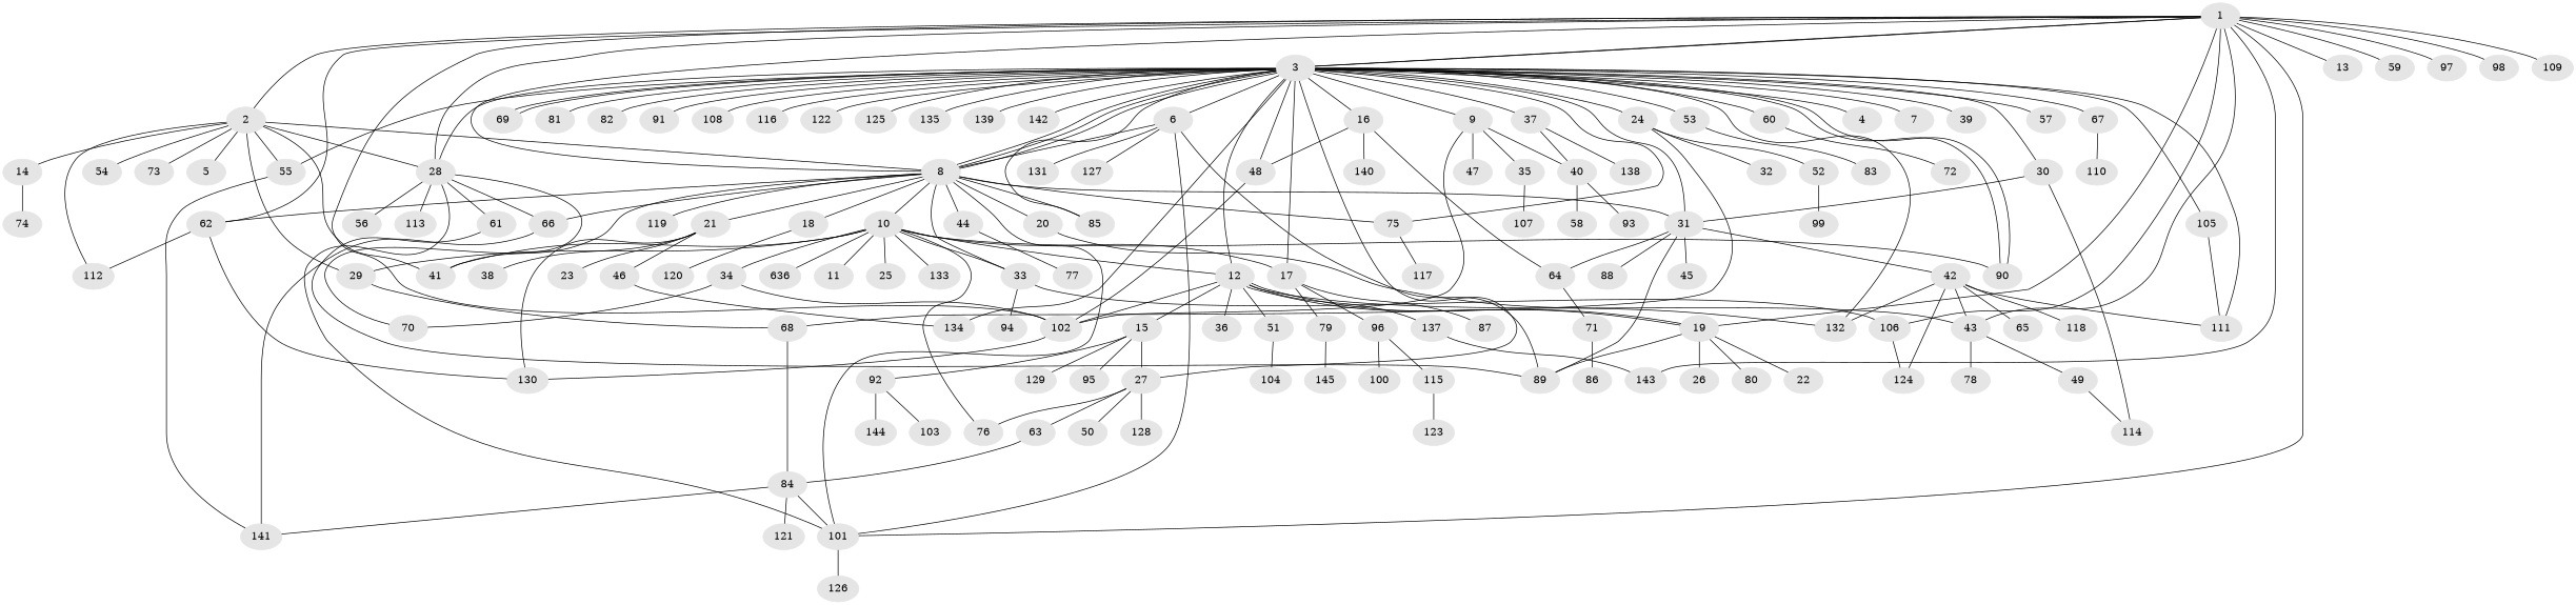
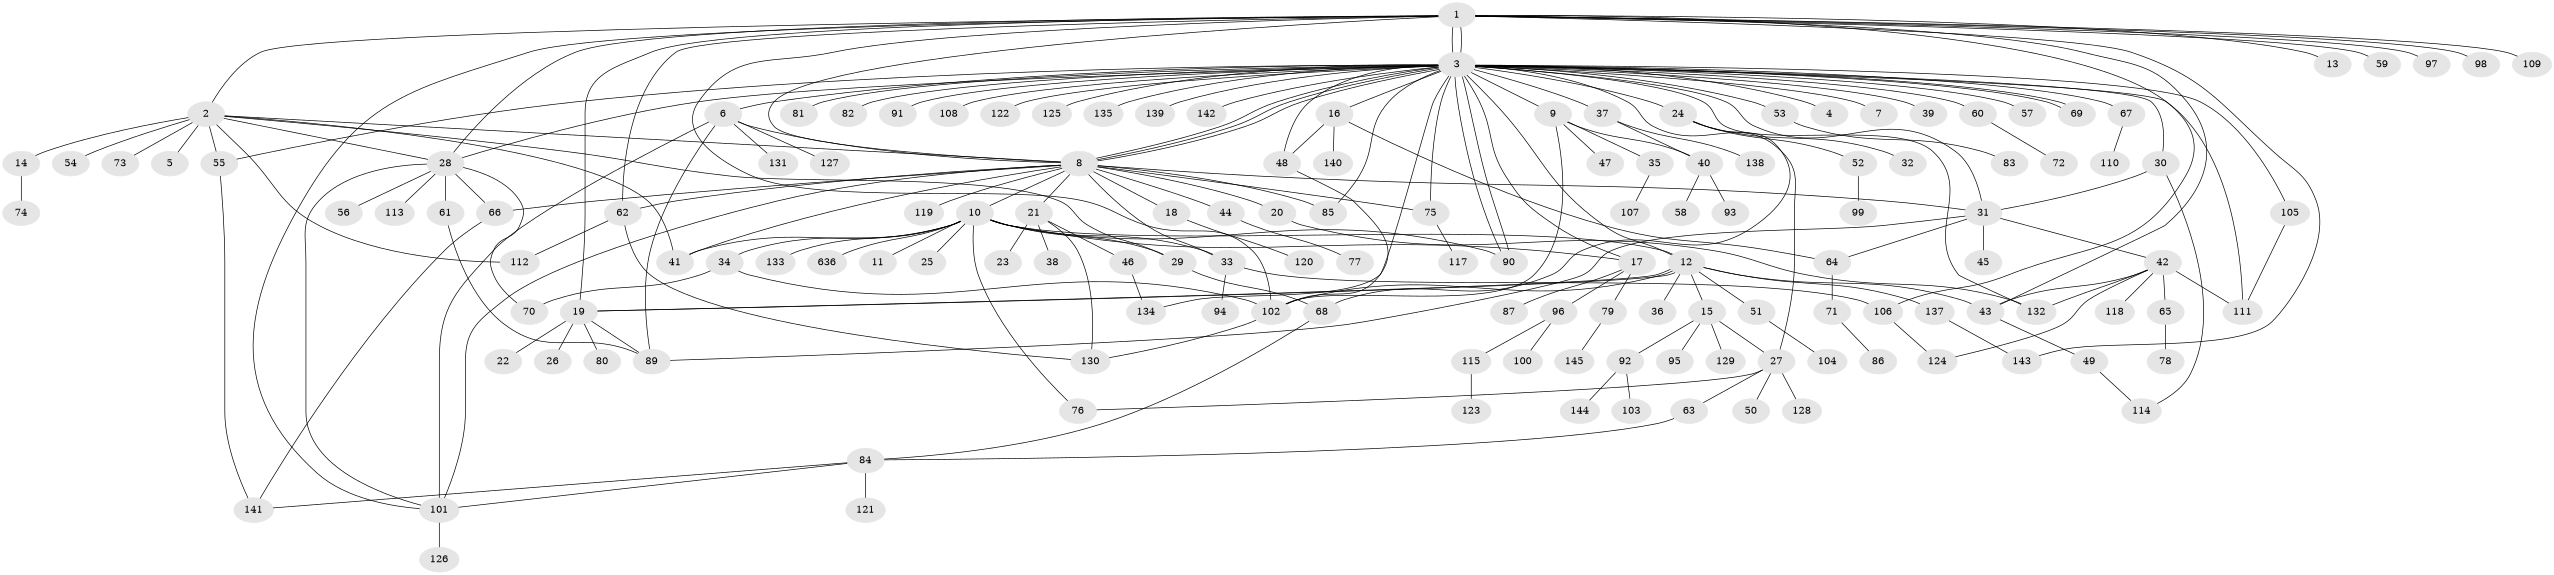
  graph {
    node [color=gray90 style=filled]
    1
    2
    3
    8
    13
    19
    28
    43
    59
    62
    97
    98
    101
    102
    106
    109
    143
    5
    14
    29
    41
    54
    55
    73
    112
    4
    6
    7
    9
    12
    16
    17
    24
    27
    30
    31
    37
    39
    48
    53
    57
    60
    67
    69
    75
    81
    82
    85
    90
    91
    105
    108
    111
-   116
    122
    125
    132
    134
    135
    139
    142
    10
    18
    20
    21
    33
    44
    66
    119
    89
    22
    26
    80
    56
    61
    70
    113
    49
    78
    130
    126
    124
    74
    68
    141
    127
    131
    35
    40
    47
    15
    36
    51
    137
    64
    140
    79
    87
    96
    32
    52
    76
    50
    63
    128
    114
    42
    45
-   88
    138
    83
    72
    110
    117
    11
    25
    34
    133
    n119 [label=636]
    120
    23
    38
    46
    94
    77
    107
    58
    93
    92
    95
    129
    104
    103
    144
    71
    145
    100
    115
    99
    84
    65
    118
    121
    86
    123
    1 -- 2
    1 -- 3
    1 -- 3
    1 -- 8
    1 -- 13
    1 -- 19
    1 -- 28
    1 -- 43
    1 -- 59
    1 -- 62
    1 -- 97
    1 -- 98
    1 -- 101
    1 -- 102
    1 -- 106
    1 -- 109
    1 -- 143
    2 -- 8
    2 -- 28
    2 -- 5
    2 -- 14
    2 -- 29
    2 -- 41
    2 -- 54
    2 -- 55
    2 -- 73
    2 -- 112
    3 -- 8
    3 -- 8
    3 -- 8
    3 -- 28
    3 -- 55
    3 -- 4
    3 -- 6
    3 -- 7
    3 -- 9
    3 -- 12
    3 -- 16
    3 -- 17
    3 -- 24
    3 -- 27
    3 -- 30
    3 -- 31
    3 -- 37
    3 -- 39
    3 -- 48
    3 -- 53
    3 -- 57
    3 -- 60
    3 -- 67
    3 -- 69
    3 -- 69
    3 -- 75
    3 -- 81
    3 -- 82
    3 -- 85
    3 -- 90
    3 -- 90
    3 -- 91
    3 -- 105
    3 -- 108
    3 -- 111
-   3 -- 116
    3 -- 122
    3 -- 125
    3 -- 132
    3 -- 134
    3 -- 135
    3 -- 139
    3 -- 142
    8 -- 62
    8 -- 101
    8 -- 41
    8 -- 31
    8 -- 75
    8 -- 85
    8 -- 10
    8 -- 18
    8 -- 20
    8 -- 21
    8 -- 33
    8 -- 44
    8 -- 66
    8 -- 119
    19 -- 89
    19 -- 22
    19 -- 26
    19 -- 80
    28 -- 101
    28 -- 66
    28 -- 56
    28 -- 61
    28 -- 70
    28 -- 113
    43 -- 49
-   43 -- 78
+   65 -- 78
    62 -- 112
    62 -- 130
    101 -- 126
    102 -- 130
    106 -- 124
    14 -- 74
    29 -- 68
    55 -- 141
    6 -- 8
    6 -- 101
    6 -- 89
    6 -- 127
    6 -- 131
    9 -- 102
    9 -- 35
    9 -- 40
    9 -- 47
    12 -- 19
    12 -- 19
    12 -- 43
    12 -- 102
    12 -- 15
    12 -- 36
    12 -- 51
    12 -- 137
    16 -- 48
    16 -- 64
    16 -- 140
    17 -- 79
    17 -- 87
    17 -- 96
    24 -- 68
    24 -- 32
    24 -- 52
    27 -- 76
    27 -- 50
    27 -- 63
    27 -- 128
    30 -- 31
    30 -- 114
    31 -- 89
    31 -- 64
    31 -- 42
    31 -- 45
-   31 -- 88
    37 -- 40
    37 -- 138
    48 -- 102
    53 -- 83
    60 -- 72
    67 -- 110
    75 -- 117
    105 -- 111
    10 -- 29
    10 -- 41
    10 -- 12
    10 -- 17
    10 -- 90
    10 -- 33
    10 -- 76
    10 -- 11
    10 -- 25
    10 -- 34
    10 -- 133
    10 -- n119
    18 -- 120
    20 -- 132
    21 -- 130
    21 -- 23
    21 -- 38
    21 -- 46
    33 -- 106
    33 -- 94
    44 -- 77
    66 -- 141
    61 -- 89
    49 -- 114
    68 -- 84
    35 -- 107
    40 -- 58
    40 -- 93
    15 -- 27
    15 -- 92
    15 -- 95
    15 -- 129
    51 -- 104
    137 -- 143
    64 -- 71
    79 -- 145
    96 -- 100
    96 -- 115
    52 -- 99
    63 -- 84
    42 -- 43
    42 -- 111
    42 -- 132
    42 -- 124
    42 -- 65
    42 -- 118
    34 -- 102
    34 -- 70
    46 -- 134
    92 -- 103
    92 -- 144
    71 -- 86
    115 -- 123
    84 -- 101
    84 -- 141
    84 -- 121
  }
